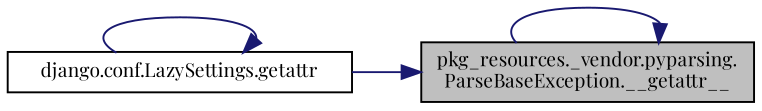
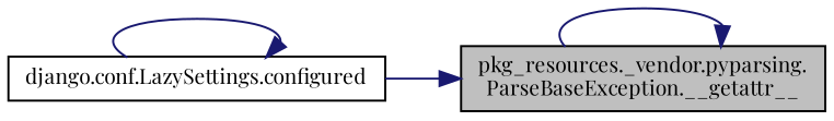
  digraph {
    rankdir=RL
    fontname="Playfair Display"
    node [color=black fontname="Playfair Display" fontsize=10 shape=record style=filled]
    edge [color=midnightblue dir=back fontname="Playfair Display" fontsize=10 labelfontname=Helvetica labelfontsize=10 style=solid]
    n1 [fillcolor=grey75 fontcolor=black height=0.2 label="pkg_resources._vendor.pyparsing.\lParseBaseException.__getattr__" width=0.4]
-   n2 [fillcolor=white height=0.2 label="django.conf.LazySettings.getattr" width=0.4]
+   n2 [fillcolor=white height=0.2 label="django.conf.LazySettings.configured" width=0.4]
    n1 -> n1
    n1 -> n2
    n2 -> n2
  }
